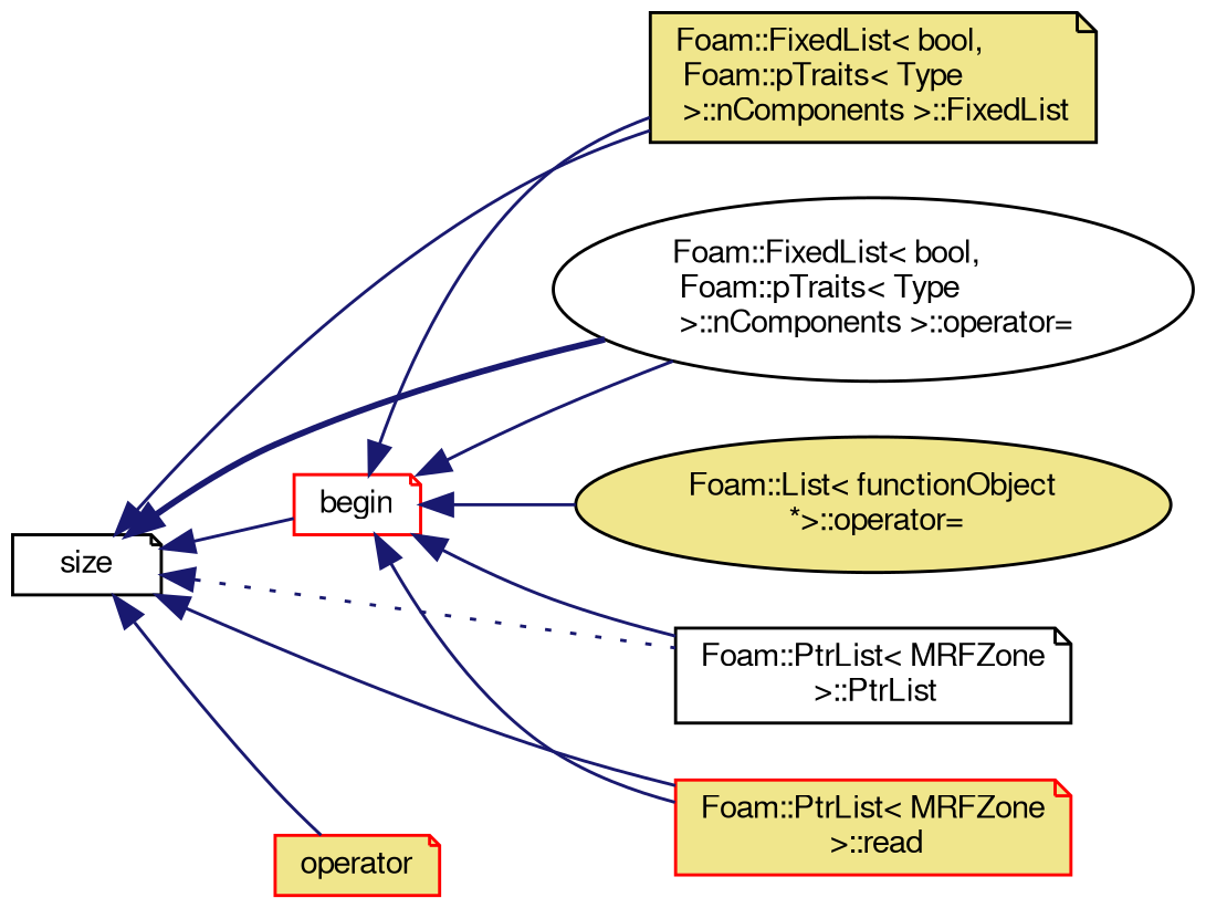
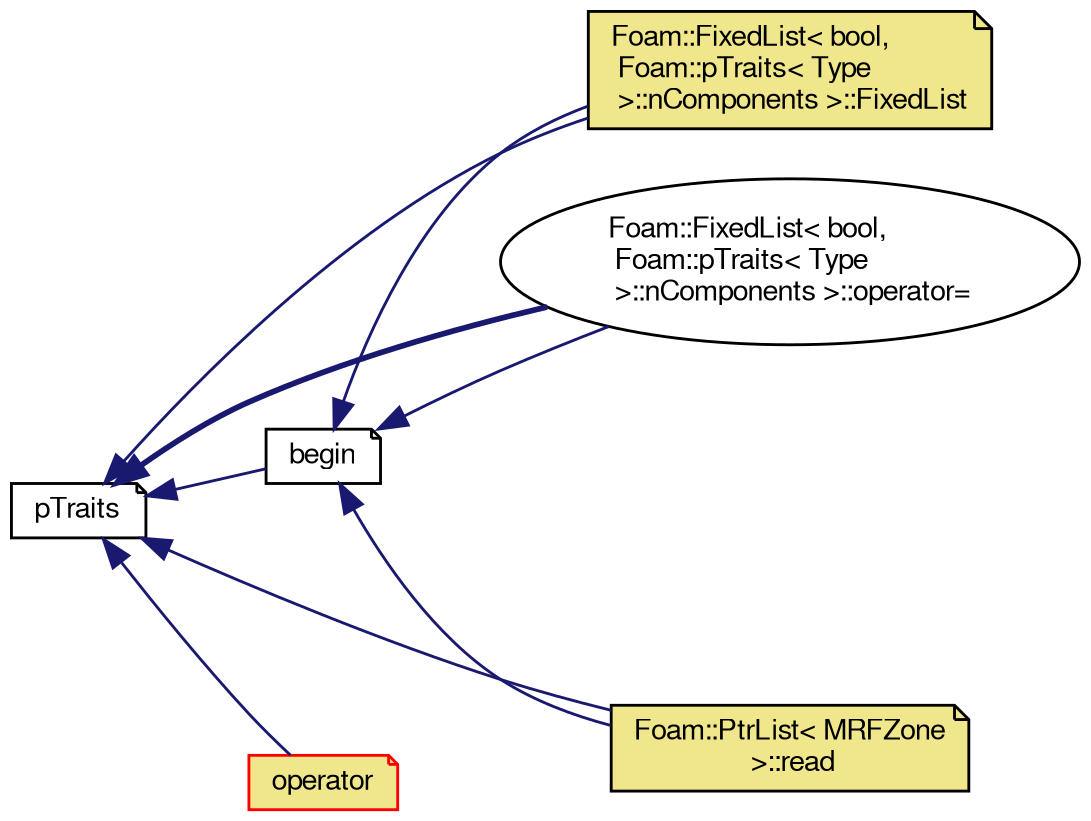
  digraph {
    rankdir=LR
    node [color=black fillcolor=white fontname=FreeSans fontsize=10 shape=note style=filled]
    edge [color=midnightblue dir=back fontname=FreeSans fontsize=10 labelfontname=FreeSans labelfontsize=10 style=solid]
-   n1 [fontcolor=black height=0.2 label=size width=0.4]
-   n2 [color=red height=0.2 label=begin width=0.4]
+   n1 [fontcolor=black height=0.2 label=pTraits width=0.4]
+   n2 [height=0.2 label=begin width=0.4]
    n3 [fillcolor=khaki height=0.2 label="Foam::FixedList\< bool,\l Foam::pTraits\< Type\l \>::nComponents \>::FixedList" width=0.4]
    n4 [height=0.2 label="Foam::FixedList\< bool,\l Foam::pTraits\< Type\l \>::nComponents \>::operator=" shape=ellipse width=0.4]
-   n5 [height=0.2 label="Foam::PtrList\< MRFZone\l \>::PtrList" width=0.4]
-   n6 [color=red fillcolor=khaki height=0.2 label="Foam::PtrList\< MRFZone\l \>::read" width=0.4]
+   n6 [fillcolor=khaki height=0.2 label="Foam::PtrList\< MRFZone\l \>::read" width=0.4]
    n7 [color=red fillcolor=khaki height=0.2 label=operator width=0.4]
-   n8 [fillcolor=khaki height=0.2 label="Foam::List\< functionObject\l *\>::operator=" shape=ellipse width=0.4]
    n1 -> n2
    n1 -> n3
    n1 -> n4 [style=bold]
-   n1 -> n5 [style=dotted]
    n1 -> n6
    n1 -> n7
    n2 -> n3
    n2 -> n4
-   n2 -> n5
    n2 -> n6
-   n2 -> n8
  }
